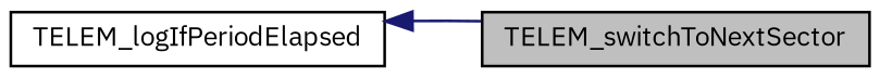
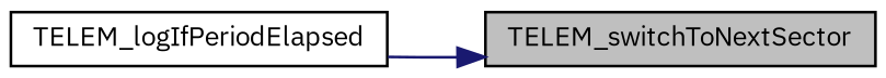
  digraph {
    rankdir=RL
    fontname="IBM Plex Sans"
    node [color=black fontname="IBM Plex Sans" fontsize=10 shape=record style=filled]
    n1 [fillcolor=grey75 fontcolor=black height=0.2 label=TELEM_switchToNextSector width=0.4]
    n2 [fillcolor=white height=0.2 label=TELEM_logIfPeriodElapsed width=0.4]
-   n2 -> n1 [color=midnightblue dir=back fontname="IBM Plex Sans" fontsize=10 labelfontname=Helvetica labelfontsize=10 style=solid]
+   n1 -> n2 [color=midnightblue dir=back fontname="IBM Plex Sans" fontsize=10 labelfontname=Helvetica labelfontsize=10 style=solid]
  }
